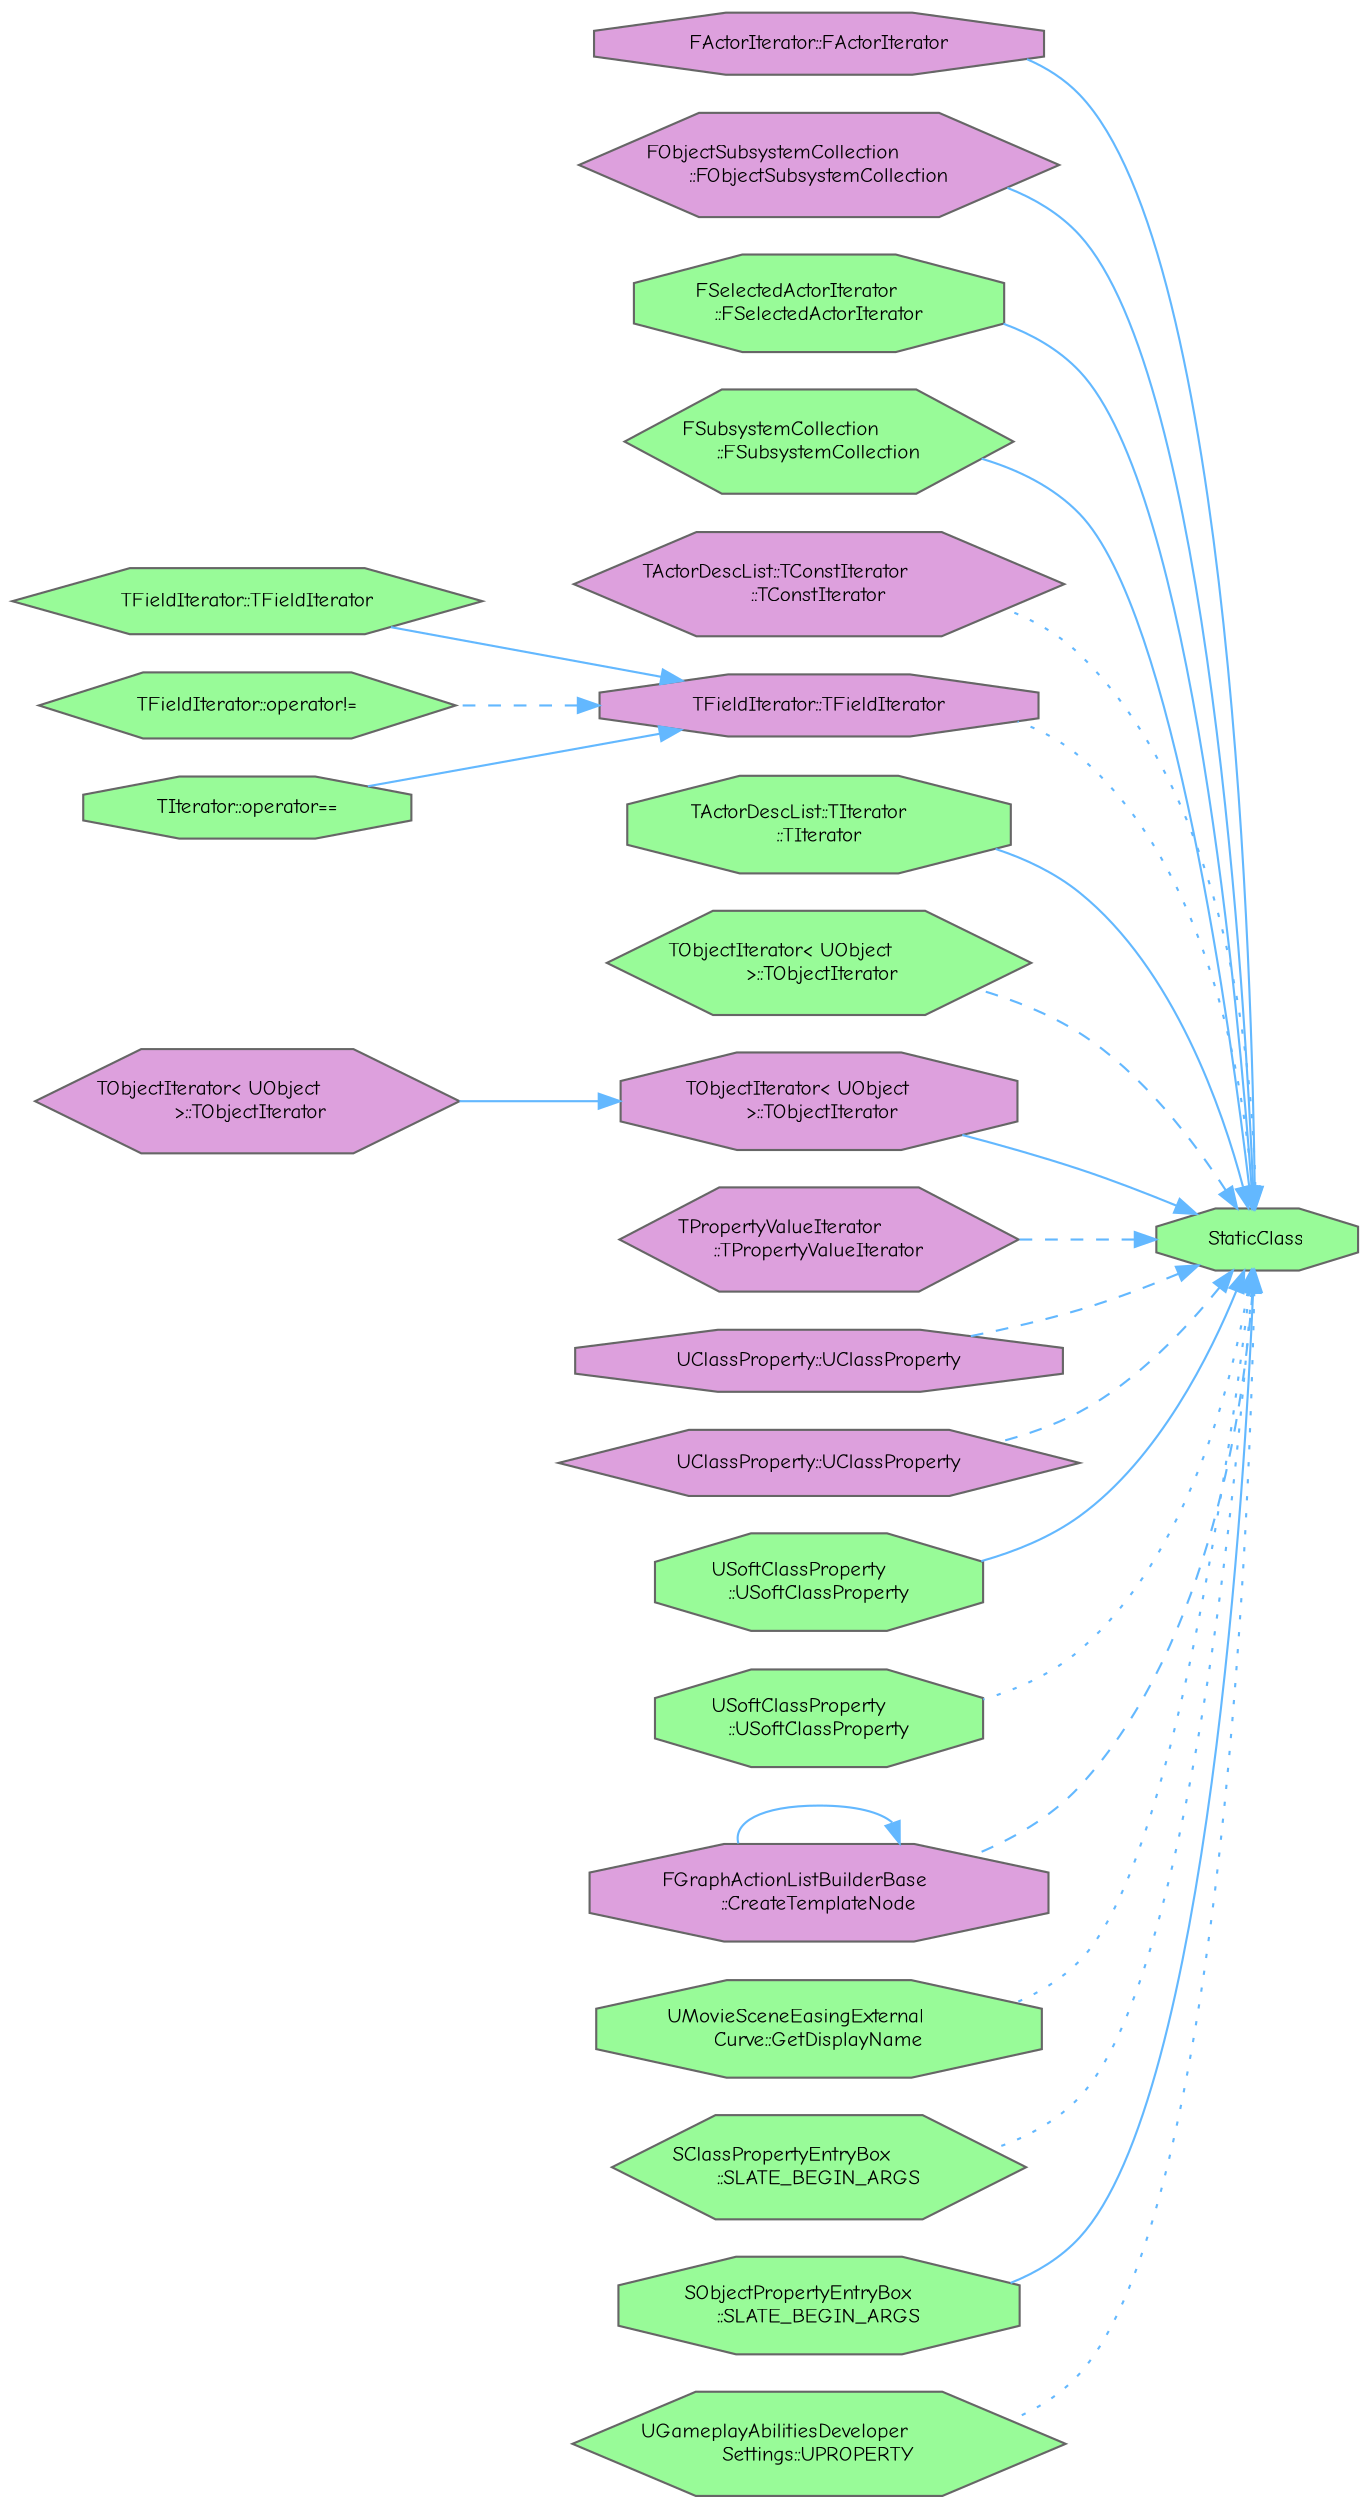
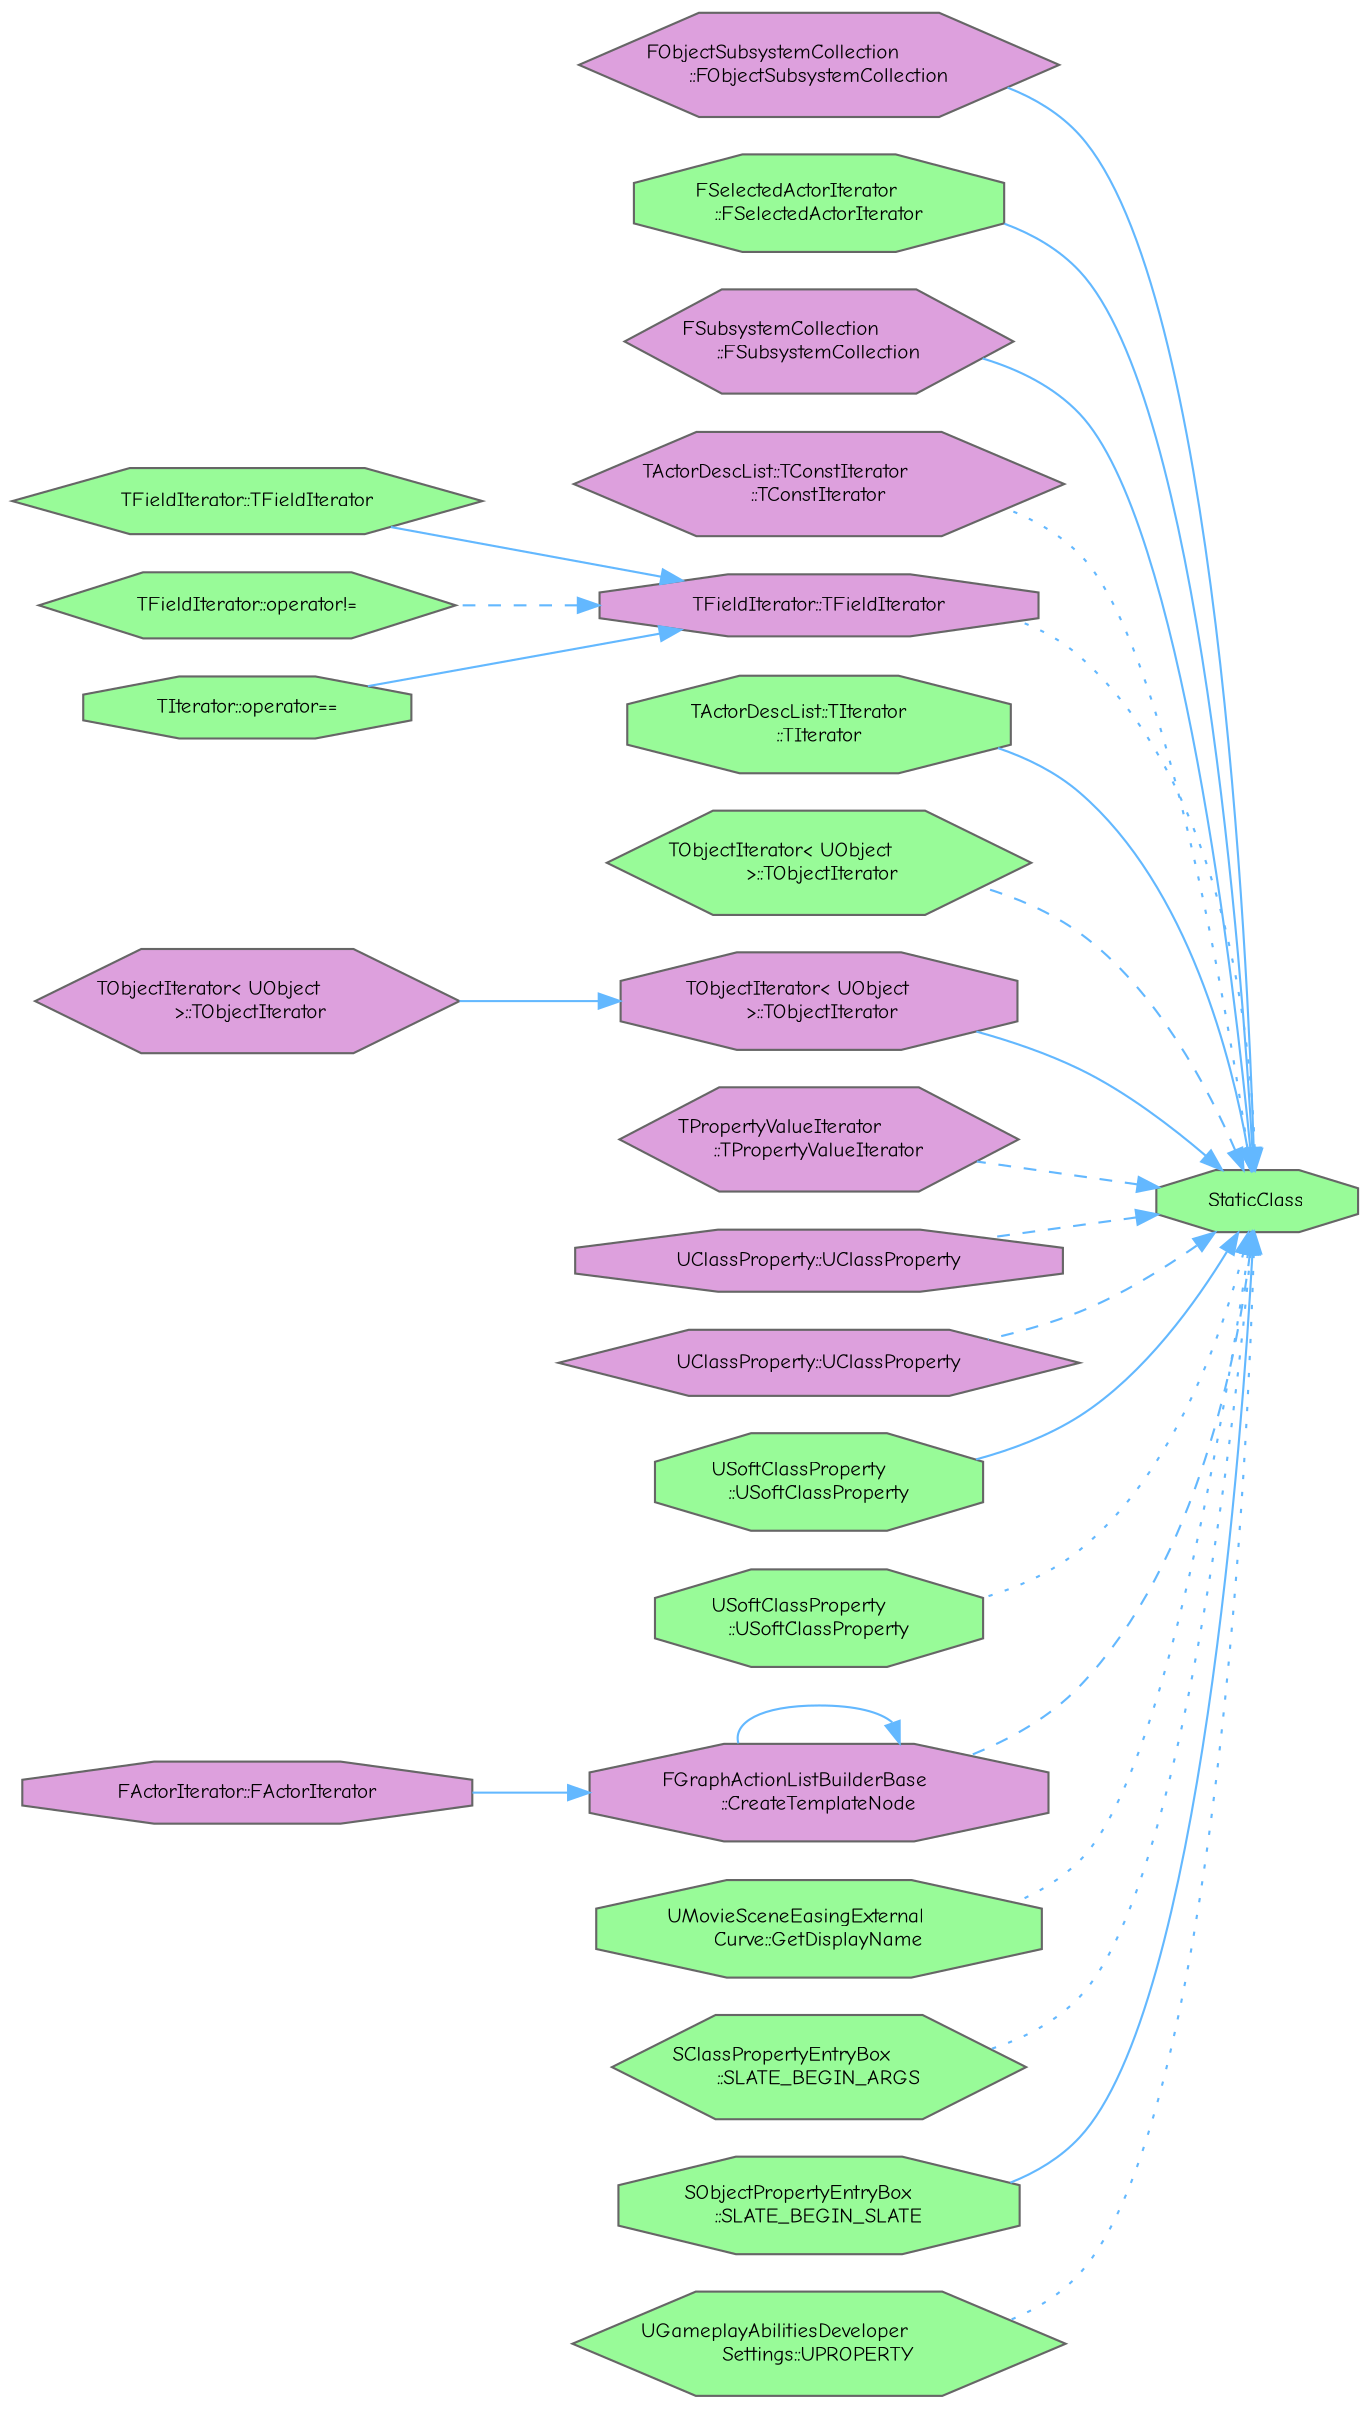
  digraph {
    fontname="Comic Neue"
    rankdir=RL
    node [color=grey40 fillcolor=palegreen fontname="Comic Neue" fontsize=10 shape=octagon style=filled]
    edge [color=steelblue1 dir=back fontname="Comic Neue" fontsize=10 labelfontname=Helvetica labelfontsize=10 style=solid]
    n1 [color=gray40 fontcolor=black height=0.2 label=StaticClass width=0.4]
    n2 [fillcolor=plum height=0.2 label="FActorIterator::FActorIterator" width=0.4]
    n3 [fillcolor=plum height=0.2 label="FObjectSubsystemCollection\l::FObjectSubsystemCollection" shape=hexagon width=0.4]
    n4 [height=0.2 label="FSelectedActorIterator\l::FSelectedActorIterator" width=0.4]
-   n5 [height=0.2 label="FSubsystemCollection\l::FSubsystemCollection" shape=hexagon width=0.4]
+   n5 [fillcolor=plum height=0.2 label="FSubsystemCollection\l::FSubsystemCollection" shape=hexagon width=0.4]
    n6 [fillcolor=plum height=0.2 label="TActorDescList::TConstIterator\l::TConstIterator" shape=hexagon width=0.4]
    n7 [fillcolor=plum height=0.2 label="TFieldIterator::TFieldIterator" width=0.4]
    n8 [height=0.2 label="TActorDescList::TIterator\l::TIterator" width=0.4]
    n9 [height=0.2 label="TObjectIterator\< UObject\l \>::TObjectIterator" shape=hexagon width=0.4]
    n10 [fillcolor=plum height=0.2 label="TObjectIterator\< UObject\l \>::TObjectIterator" width=0.4]
    n11 [fillcolor=plum height=0.2 label="TPropertyValueIterator\l::TPropertyValueIterator" shape=hexagon width=0.4]
    n12 [fillcolor=plum height=0.2 label="UClassProperty::UClassProperty" width=0.4]
    n13 [fillcolor=plum height=0.2 label="UClassProperty::UClassProperty" shape=hexagon width=0.4]
    n14 [height=0.2 label="USoftClassProperty\l::USoftClassProperty" width=0.4]
    n15 [height=0.2 label="USoftClassProperty\l::USoftClassProperty" width=0.4]
    n16 [fillcolor=plum height=0.2 label="FGraphActionListBuilderBase\l::CreateTemplateNode" width=0.4]
    n17 [height=0.2 label="UMovieSceneEasingExternal\lCurve::GetDisplayName" width=0.4]
    n18 [height=0.2 label="SClassPropertyEntryBox\l::SLATE_BEGIN_ARGS" shape=hexagon width=0.4]
-   n19 [height=0.2 label="SObjectPropertyEntryBox\l::SLATE_BEGIN_ARGS" width=0.4]
+   n19 [height=0.2 label="SObjectPropertyEntryBox\l::SLATE_BEGIN_SLATE" width=0.4]
    n20 [height=0.2 label="UGameplayAbilitiesDeveloper\lSettings::UPROPERTY" shape=hexagon width=0.4]
    n21 [height=0.2 label="TFieldIterator::TFieldIterator" shape=hexagon width=0.4]
    n22 [height=0.2 label="TFieldIterator::operator!=" shape=hexagon width=0.4]
    n23 [height=0.2 label="TIterator::operator==" width=0.4]
    n24 [fillcolor=plum height=0.2 label="TObjectIterator\< UObject\l \>::TObjectIterator" shape=hexagon width=0.4]
-   n1 -> n2
+   n16 -> n2
    n1 -> n3
    n1 -> n4
    n1 -> n5
    n1 -> n6 [style=dotted]
    n1 -> n7 [style=dotted]
    n1 -> n8
    n1 -> n9 [style=dashed]
    n1 -> n10
    n1 -> n11 [style=dashed]
    n1 -> n12 [style=dashed]
    n1 -> n13 [style=dashed]
    n1 -> n14
    n1 -> n15 [style=dotted]
    n1 -> n16 [style=dashed]
    n1 -> n17 [style=dotted]
    n1 -> n18 [style=dotted]
    n1 -> n19
    n1 -> n20 [style=dotted]
    n7 -> n21
    n7 -> n22 [style=dashed]
    n7 -> n23
    n10 -> n24
    n16 -> n16
  }
